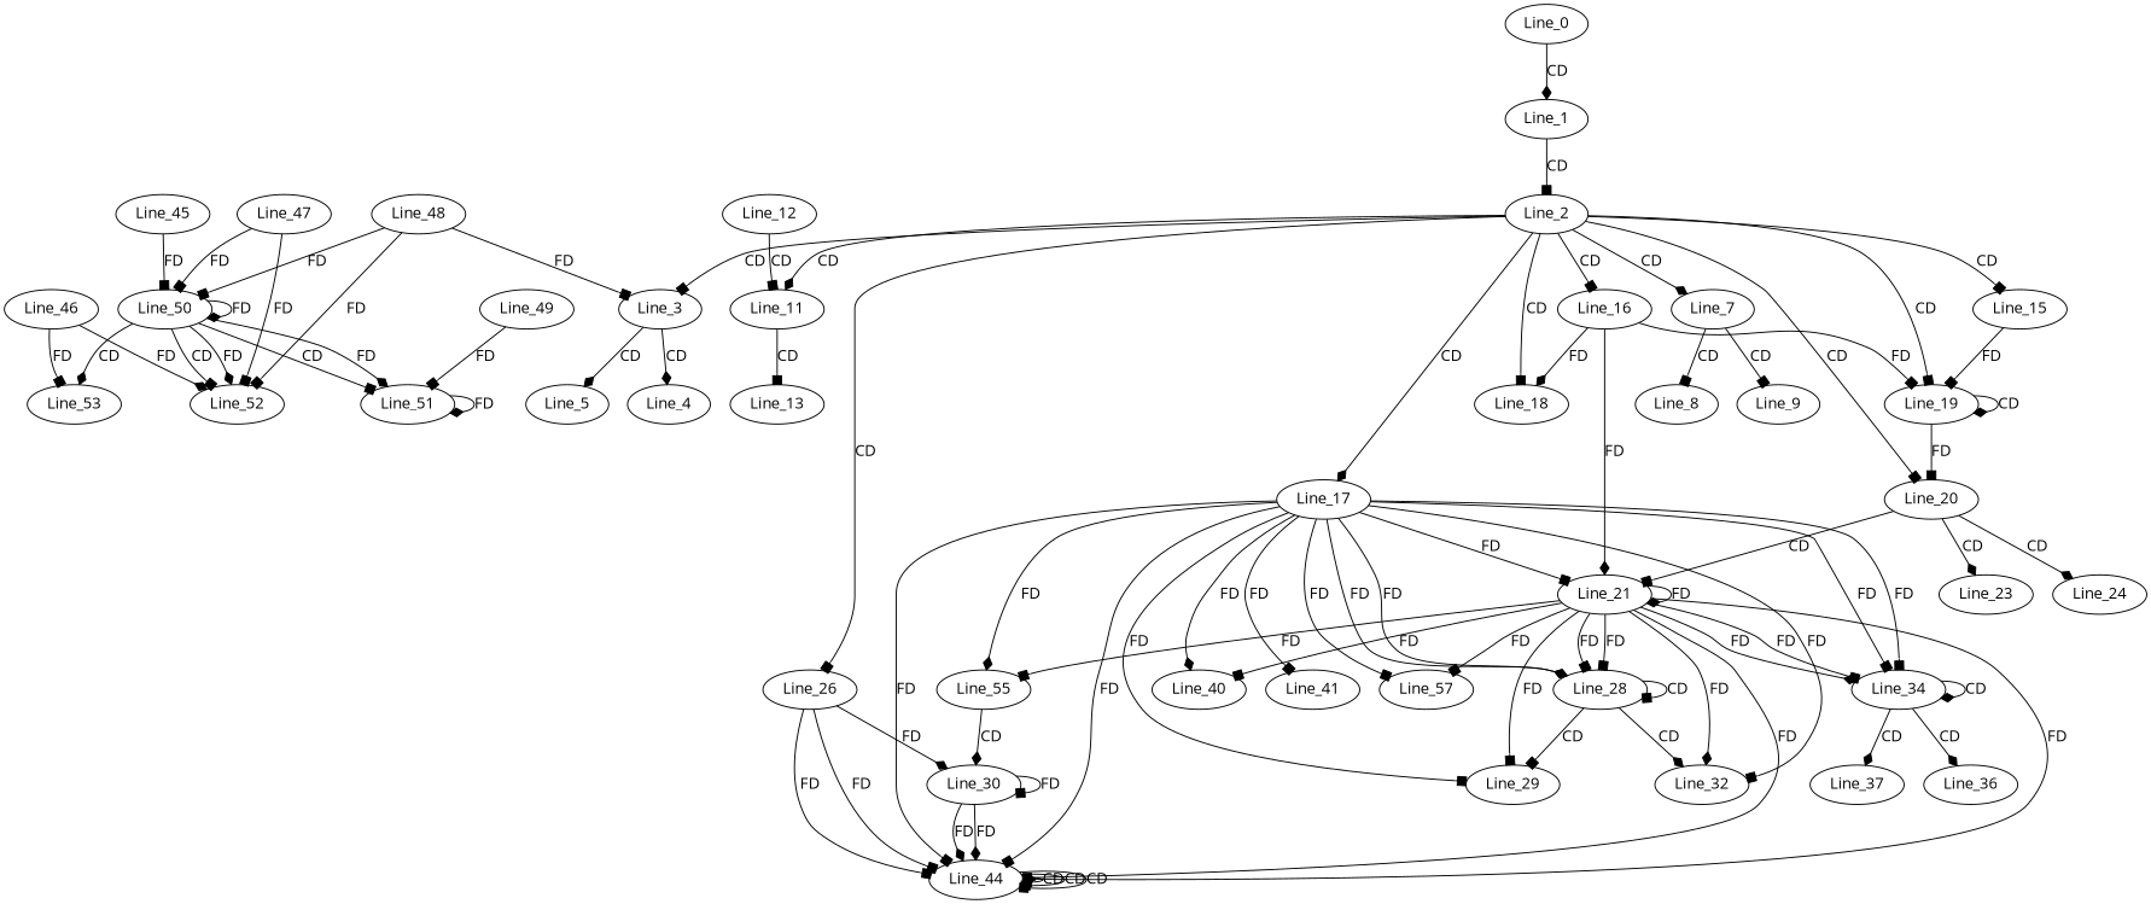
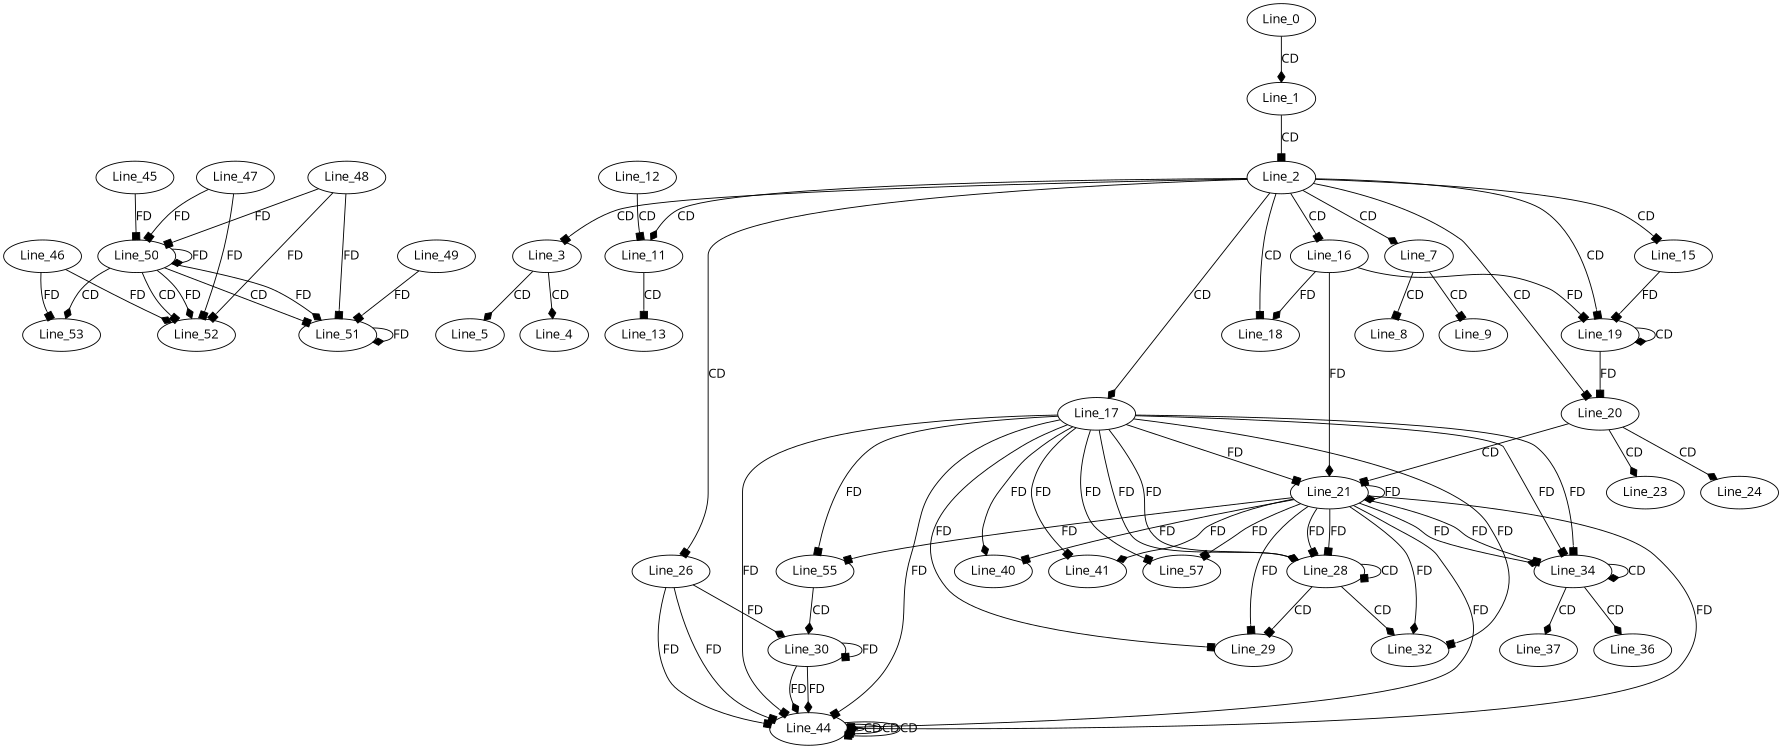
  digraph {
    fontname="Open Sans"
    node [fontname="Open Sans"]
    edge [arrowhead=box fontname="Open Sans"]
    Line_0
    Line_1
    Line_2
    Line_3
    Line_7
    Line_11
    Line_15
    Line_16
    Line_17
    Line_18
    Line_19
    Line_20
    Line_26
    Line_4
    Line_5
    Line_8
    Line_9
    Line_13
    Line_21
    Line_28
    Line_29
    Line_32
    Line_34
    Line_40
    Line_41
    Line_44
    Line_55
    Line_57
    Line_23
    Line_24
    Line_30
    Line_12
    Line_36
    Line_37
    Line_50
    Line_51
    Line_52
    Line_53
    Line_48
    Line_45
    Line_47
    Line_49
    Line_46
    Line_0 -> Line_1 [arrowhead=diamond label=CD]
    Line_1 -> Line_2 [label=CD]
    Line_2 -> Line_3 [label=CD]
    Line_2 -> Line_7 [arrowhead=diamond label=CD]
    Line_2 -> Line_11 [arrowhead=diamond label=CD]
    Line_2 -> Line_15 [label=CD]
    Line_2 -> Line_16 [label=CD]
    Line_2 -> Line_17 [arrowhead=diamond label=CD]
    Line_2 -> Line_18 [label=CD]
    Line_2 -> Line_19 [label=CD]
    Line_2 -> Line_20 [label=CD]
    Line_2 -> Line_26 [label=CD]
    Line_3 -> Line_4 [arrowhead=diamond label=CD]
    Line_3 -> Line_5 [arrowhead=diamond label=CD]
    Line_7 -> Line_8 [label=CD]
    Line_7 -> Line_9 [label=CD]
    Line_11 -> Line_13 [label=CD]
    Line_15 -> Line_19 [label=FD]
    Line_16 -> Line_18 [arrowhead=diamond label=FD]
    Line_16 -> Line_19 [label=FD]
    Line_16 -> Line_21 [arrowhead=diamond label=FD]
    Line_17 -> Line_21 [label=FD]
    Line_17 -> Line_28 [arrowhead=diamond label=FD]
    Line_17 -> Line_28 [arrowhead=diamond label=FD]
    Line_17 -> Line_29 [label=FD]
    Line_17 -> Line_32 [label=FD]
    Line_17 -> Line_34 [label=FD]
    Line_17 -> Line_34 [label=FD]
    Line_17 -> Line_40 [arrowhead=diamond label=FD]
    Line_17 -> Line_41 [label=FD]
    Line_17 -> Line_44 [label=FD]
    Line_17 -> Line_44 [label=FD]
-   Line_17 -> Line_55 [arrowhead=diamond label=FD]
+   Line_17 -> Line_55 [label=FD]
    Line_17 -> Line_57 [label=FD]
    Line_19 -> Line_19 [arrowhead=diamond label=CD]
    Line_19 -> Line_20 [label=FD]
    Line_20 -> Line_21 [label=CD]
    Line_20 -> Line_23 [arrowhead=diamond label=CD]
    Line_20 -> Line_24 [arrowhead=diamond label=CD]
    Line_26 -> Line_44 [label=FD]
    Line_26 -> Line_44 [label=FD]
    Line_26 -> Line_30 [arrowhead=diamond label=FD]
    Line_21 -> Line_21 [arrowhead=diamond label=FD]
    Line_21 -> Line_28 [label=FD]
    Line_21 -> Line_28 [label=FD]
    Line_21 -> Line_29 [label=FD]
    Line_21 -> Line_32 [arrowhead=diamond label=FD]
    Line_21 -> Line_34 [arrowhead=diamond label=FD]
    Line_21 -> Line_34 [label=FD]
    Line_21 -> Line_40 [label=FD]
+   Line_21 -> Line_41 [arrowhead=diamond label=FD]
    Line_21 -> Line_44 [arrowhead=diamond label=FD]
    Line_21 -> Line_44 [label=FD]
    Line_21 -> Line_55 [label=FD]
    Line_21 -> Line_57 [label=FD]
    Line_28 -> Line_28 [label=CD]
    Line_28 -> Line_29 [label=CD]
    Line_28 -> Line_32 [arrowhead=diamond label=CD]
    Line_34 -> Line_34 [arrowhead=diamond label=CD]
    Line_34 -> Line_36 [arrowhead=diamond label=CD]
    Line_34 -> Line_37 [arrowhead=diamond label=CD]
    Line_44 -> Line_44 [label=CD]
    Line_44 -> Line_44 [label=CD]
    Line_44 -> Line_44 [label=CD]
    Line_55 -> Line_30 [arrowhead=diamond label=CD]
    Line_30 -> Line_44 [arrowhead=diamond label=FD]
    Line_30 -> Line_44 [arrowhead=diamond label=FD]
    Line_30 -> Line_30 [label=FD]
    Line_12 -> Line_11 [label=CD]
    Line_50 -> Line_50 [arrowhead=diamond label=FD]
    Line_50 -> Line_51 [label=CD]
    Line_50 -> Line_51 [arrowhead=diamond label=FD]
    Line_50 -> Line_52 [label=CD]
    Line_50 -> Line_52 [arrowhead=diamond label=FD]
    Line_50 -> Line_53 [arrowhead=diamond label=CD]
    Line_51 -> Line_51 [arrowhead=diamond label=FD]
    Line_48 -> Line_50 [label=FD]
-   Line_48 -> Line_3 [label=FD]
+   Line_48 -> Line_51 [label=FD]
    Line_48 -> Line_52 [label=FD]
    Line_45 -> Line_50 [label=FD]
    Line_47 -> Line_50 [label=FD]
    Line_47 -> Line_52 [label=FD]
    Line_49 -> Line_51 [label=FD]
    Line_46 -> Line_52 [arrowhead=diamond label=FD]
    Line_46 -> Line_53 [label=FD]
  }
